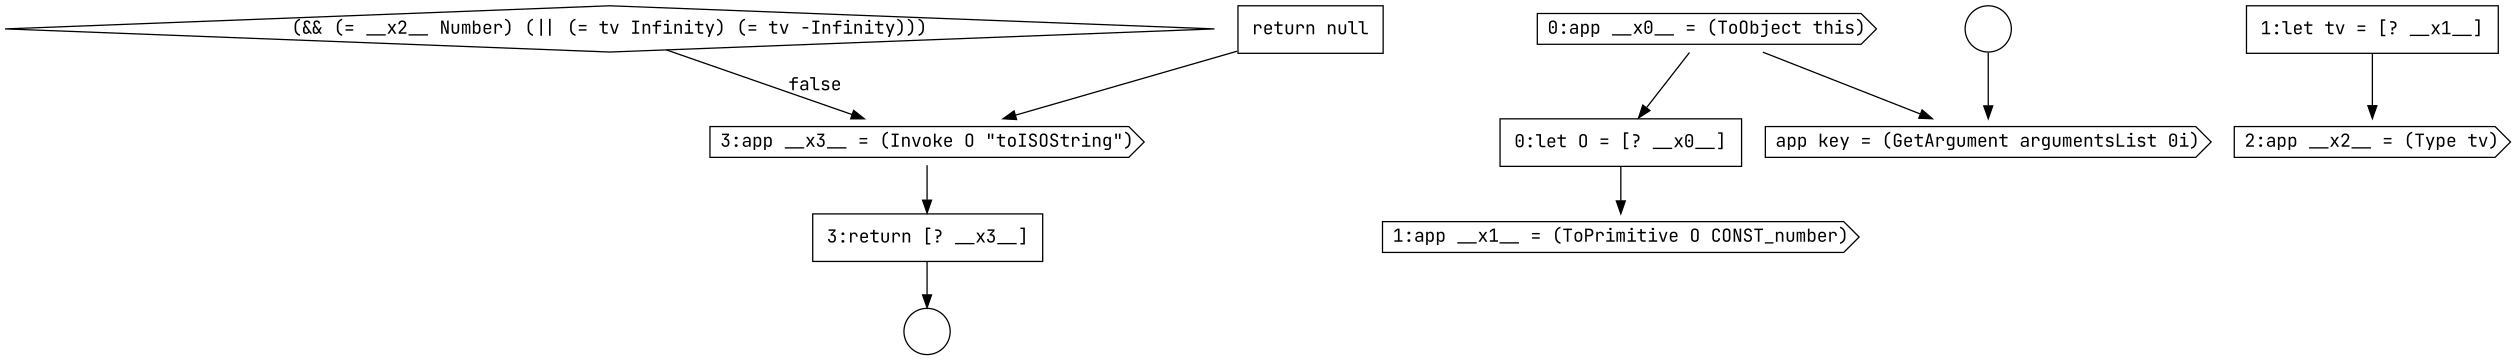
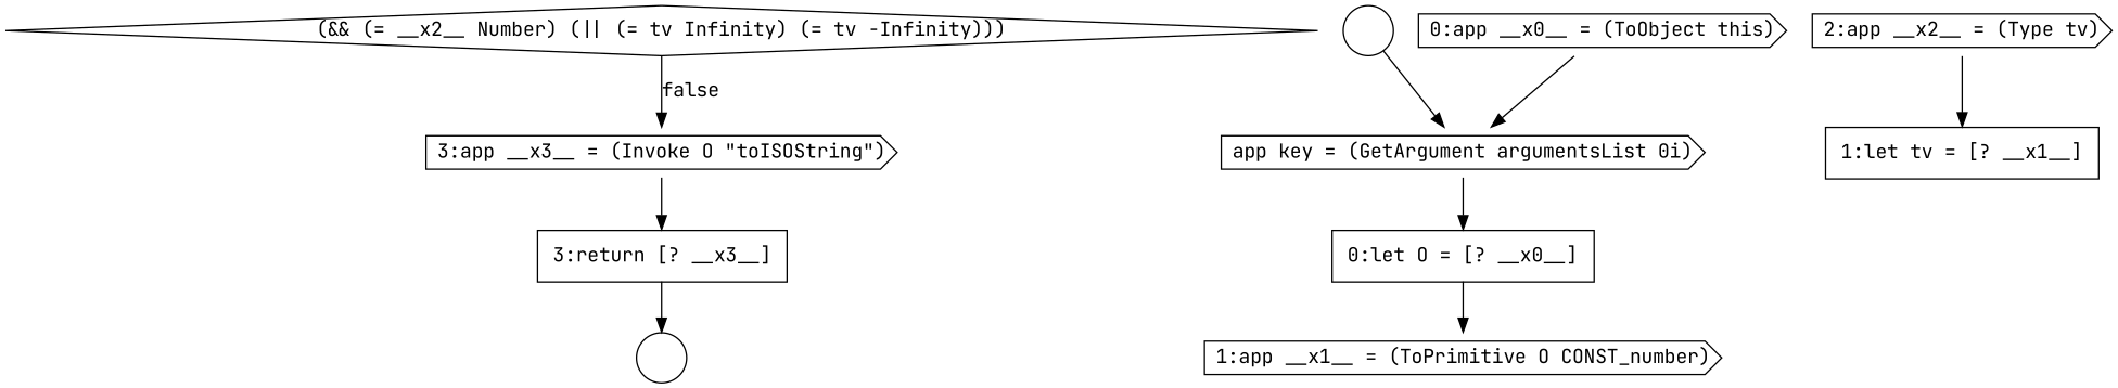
  digraph {
    fontname="JetBrains Mono"
    node [color=black fillcolor=white fontname="JetBrains Mono" shape=cds style=filled]
    edge [color=black fontname="JetBrains Mono"]
    n1 [label=<<font color="black">(&amp;&amp; (= __x2__ Number) (|| (= tv Infinity) (= tv -Infinity)))</font>> shape=diamond]
    n2 [label=<<font color="black">3:app __x3__ = (Invoke O &quot;toISOString&quot;)</font>>]
    n3 [label=<<font color="black">     <table border="0" cellborder="1" cellspacing="0" cellpadding="10">       <tr><td align="left">3:return [? __x3__]</td></tr>     </table>   </font>> margin=0 shape=none]
-   n4 [label=<<font color="black">     <table border="0" cellborder="1" cellspacing="0" cellpadding="10">       <tr><td align="left">return null</td></tr>     </table>   </font>> margin=0 shape=none]
    n5 [label=<<font color="black">1:app __x1__ = (ToPrimitive O CONST_number)</font>>]
    n6 [label=<<font color="black">     <table border="0" cellborder="1" cellspacing="0" cellpadding="10">       <tr><td align="left">1:let tv = [? __x1__]</td></tr>     </table>   </font>> margin=0 shape=none]
    n7 [label=<<font color="black">2:app __x2__ = (Type tv)</font>>]
    n8 [label=" " shape=circle]
    n9 [label=<<font color="black">app key = (GetArgument argumentsList 0i)</font>>]
    n10 [label=" " shape=circle]
    n11 [label=<<font color="black">0:app __x0__ = (ToObject this)</font>>]
    n12 [label=<<font color="black">     <table border="0" cellborder="1" cellspacing="0" cellpadding="10">       <tr><td align="left">0:let O = [? __x0__]</td></tr>     </table>   </font>> margin=0 shape=none]
    n1 -> n2 [label=<<font color="black">false</font>>]
    n2 -> n3
    n3 -> n10
-   n4 -> n2
-   n6 -> n7
+   n7 -> n6
    n8 -> n9
    n11 -> n9
-   n11 -> n12
+   n9 -> n12
    n12 -> n5
  }
